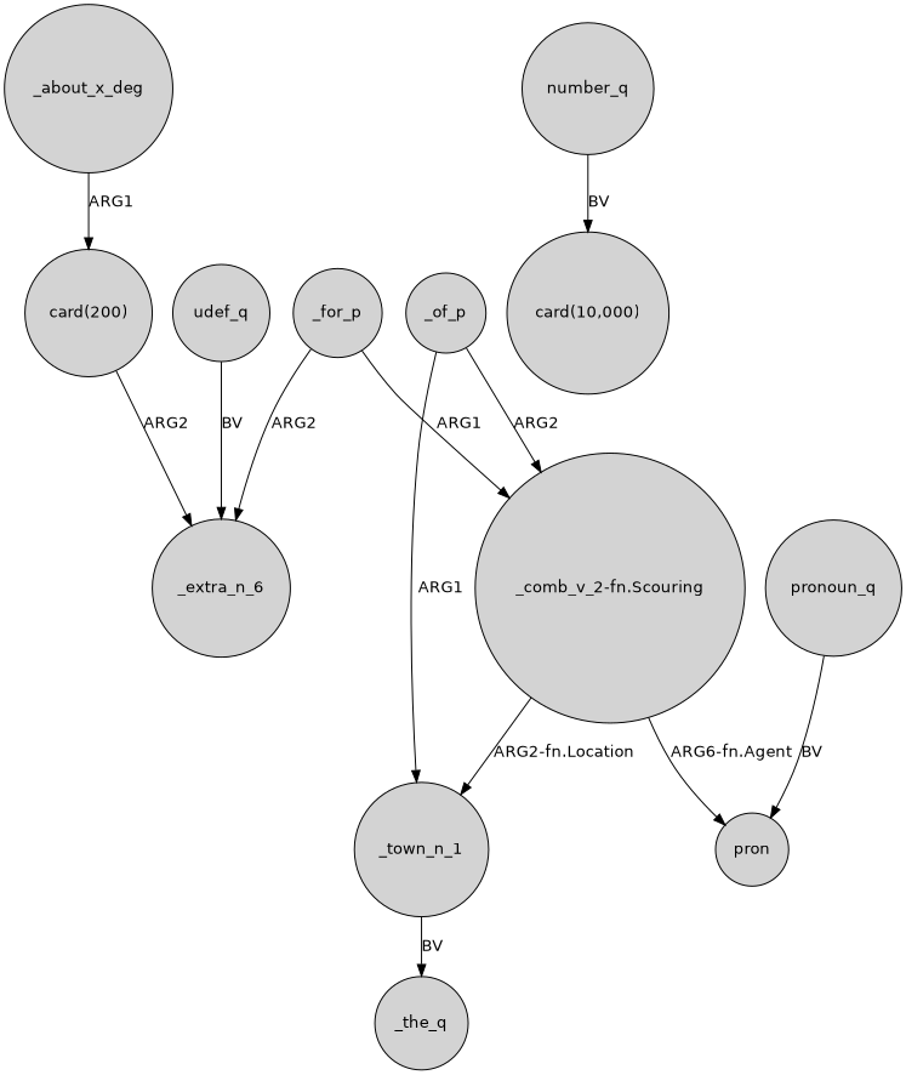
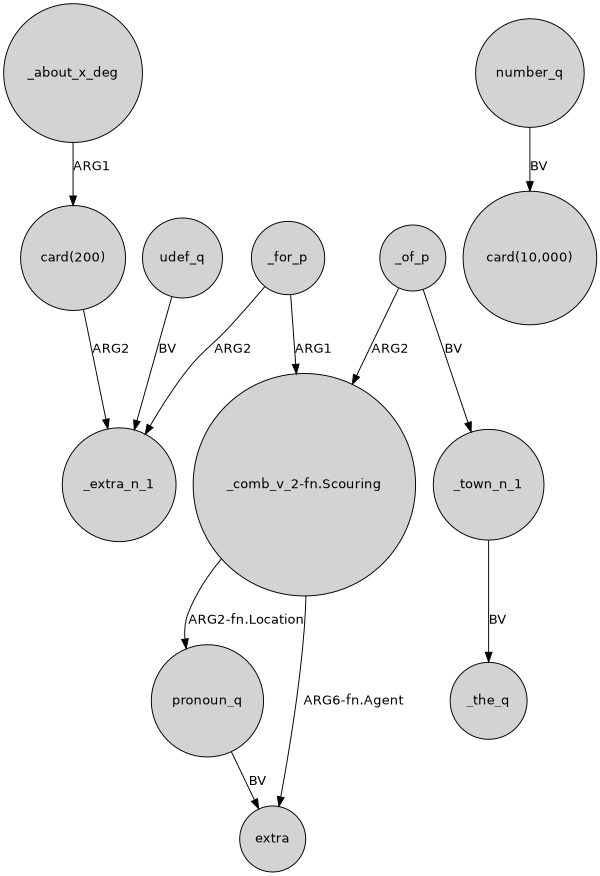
  digraph {
    fontname="DejaVu Sans"
    node [fontname="DejaVu Sans" shape=circle style=filled]
    edge [fontname="DejaVu Sans"]
    _for_p
-   _extra_n_1 [label=_extra_n_6]
+   _extra_n_1
    "_comb_v_2-fn.Scouring"
    _town_n_1
-   pron
+   pron [label=extra]
    _of_p
    _the_q
    udef_q
    number_q
    "card(10,000)"
    _about_x_deg
    "card(200)"
    pronoun_q
    _for_p -> _extra_n_1 [label=ARG2]
    _for_p -> "_comb_v_2-fn.Scouring" [label=ARG1]
-   "_comb_v_2-fn.Scouring" -> _town_n_1 [label="ARG2-fn.Location"]
+   "_comb_v_2-fn.Scouring" -> pronoun_q [label="ARG2-fn.Location"]
    "_comb_v_2-fn.Scouring" -> pron [label="ARG6-fn.Agent"]
    _town_n_1 -> _the_q [label=BV]
    _of_p -> "_comb_v_2-fn.Scouring" [label=ARG2]
-   _of_p -> _town_n_1 [label=ARG1]
+   _of_p -> _town_n_1 [label=BV]
    udef_q -> _extra_n_1 [label=BV]
    number_q -> "card(10,000)" [label=BV]
    _about_x_deg -> "card(200)" [label=ARG1]
    "card(200)" -> _extra_n_1 [label=ARG2]
    pronoun_q -> pron [label=BV]
  }
